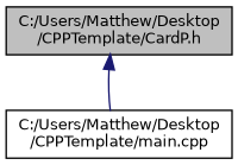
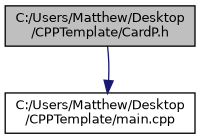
  digraph {
    node [color=black fontname=Helvetica fontsize=10 shape=record style=filled]
    n1 [fillcolor=grey75 fontcolor=black height=0.2 label="C:/Users/Matthew/Desktop\l/CPPTemplate/CardP.h" width=0.4]
    n2 [fillcolor=white height=0.2 label="C:/Users/Matthew/Desktop\l/CPPTemplate/main.cpp" width=0.4]
-   n1 -> n2 [color=midnightblue dir=back fontname=Helvetica fontsize=10 labelfontname=Helvetica labelfontsize=10 style=solid]
+   n2 -> n1 [color=midnightblue dir=back fontname=Helvetica fontsize=10 labelfontname=Helvetica labelfontsize=10 style=solid]
  }
